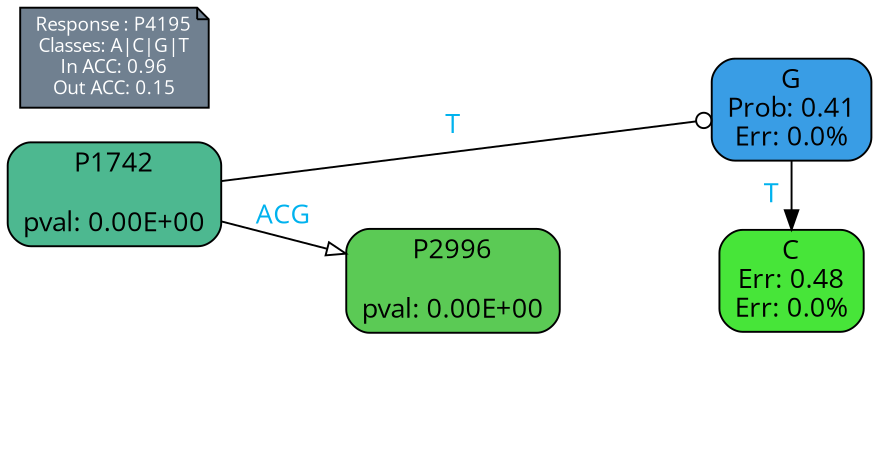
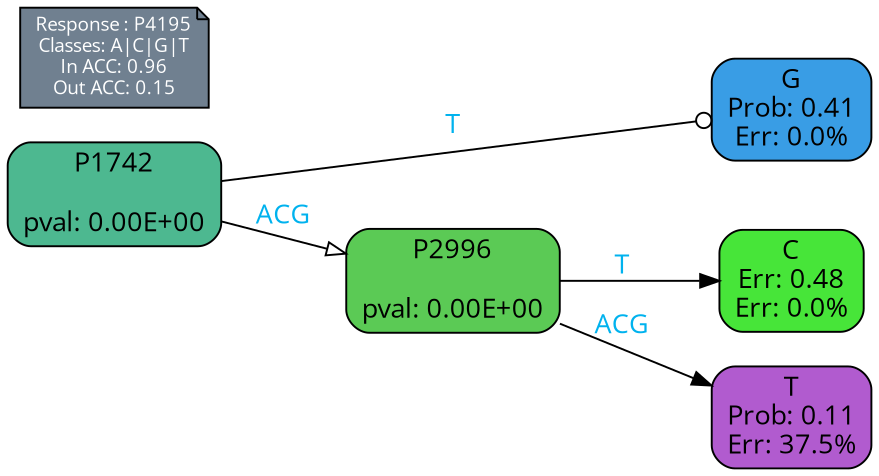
  digraph {
    fontname="Open Sans"
    rankdir=LR
    ranksep=equally
    splines=polylines
    node [color=black fontname="Open Sans" shape=box style="filled, rounded"]
    edge [arrowhead=normal fontcolor=deepskyblue2 fontname="Open Sans"]
+   n1 [fillcolor="#b15bcf" label="T\nProb: 0.11\nErr: 37.5%"]
    n2 [fillcolor="#47e539" label="C\nErr: 0.48\nErr: 0.0%"]
    n3 [fillcolor="#399de5" label="G\nProb: 0.41\nErr: 0.0%"]
    n4 [align=left fillcolor=slategray fontcolor=white fontsize=10 label="Response : P4195\nClasses: A|C|G|T\nIn ACC: 0.96\nOut ACC: 0.15\n" shape=note style=filled]
    n5 [fillcolor="#4db890" label="P1742\n\npval: 0.00E+00"]
    n6 [fillcolor="#5bca55" label="P2996\n\npval: 0.00E+00"]
    subgraph sub_1 {
      rank=same
+     n1
      n2
      n3
    }
    subgraph sub_2 {
      rank=same
      n4
      n5
    }
    n5 -> n3 [arrowhead=odot label=T]
    n5 -> n6 [arrowhead=onormal label=ACG]
-   n3 -> n2 [label=T]
+   n6 -> n1 [label=ACG]
+   n6 -> n2 [label=T]
  }
